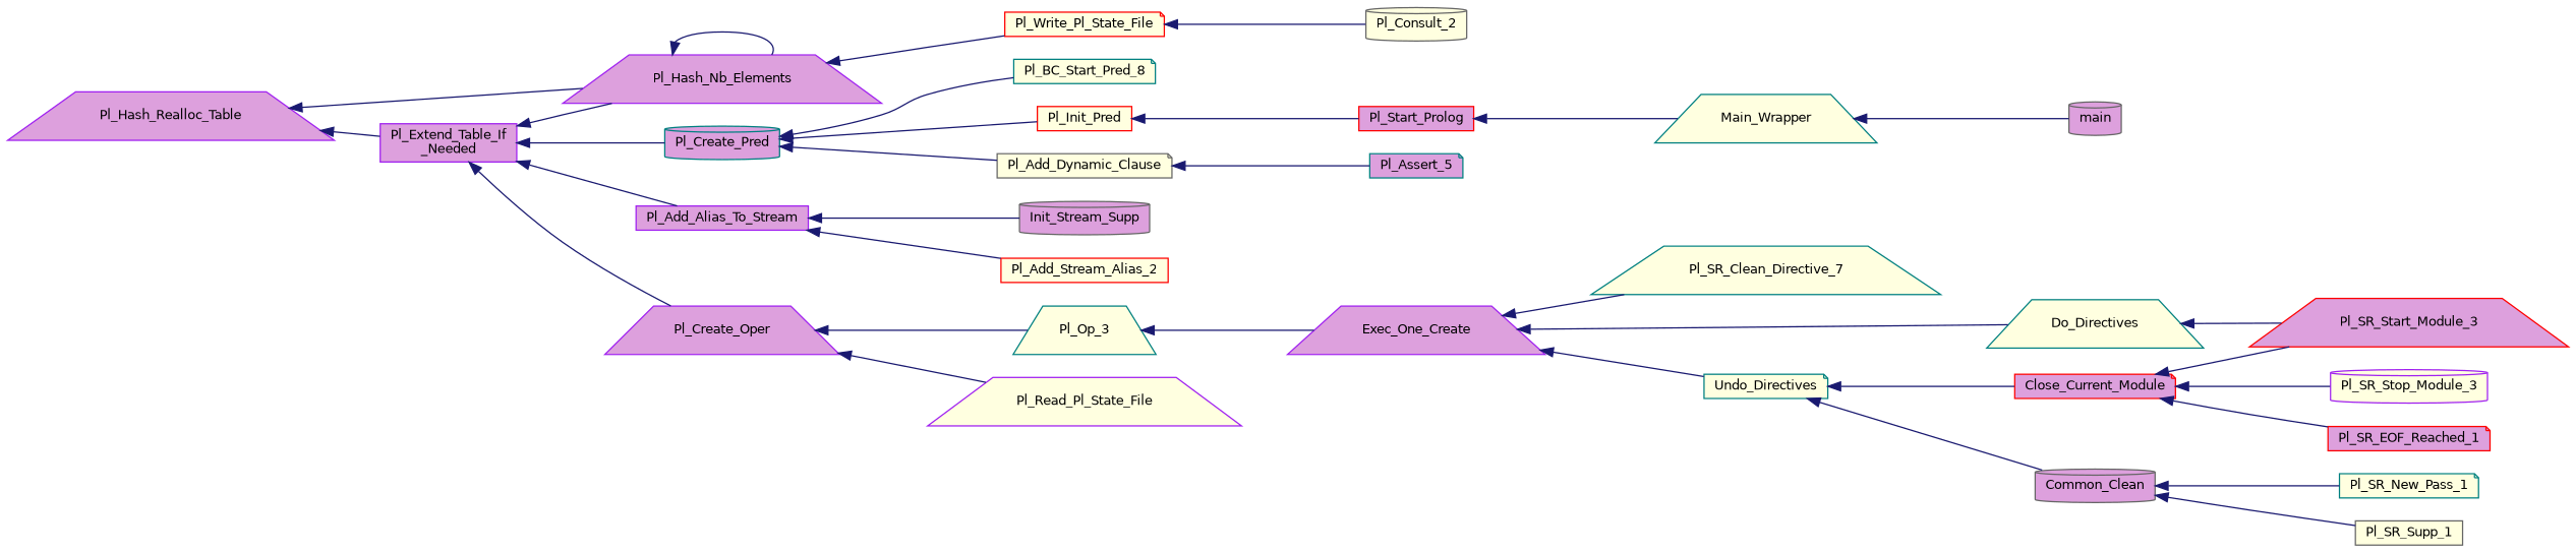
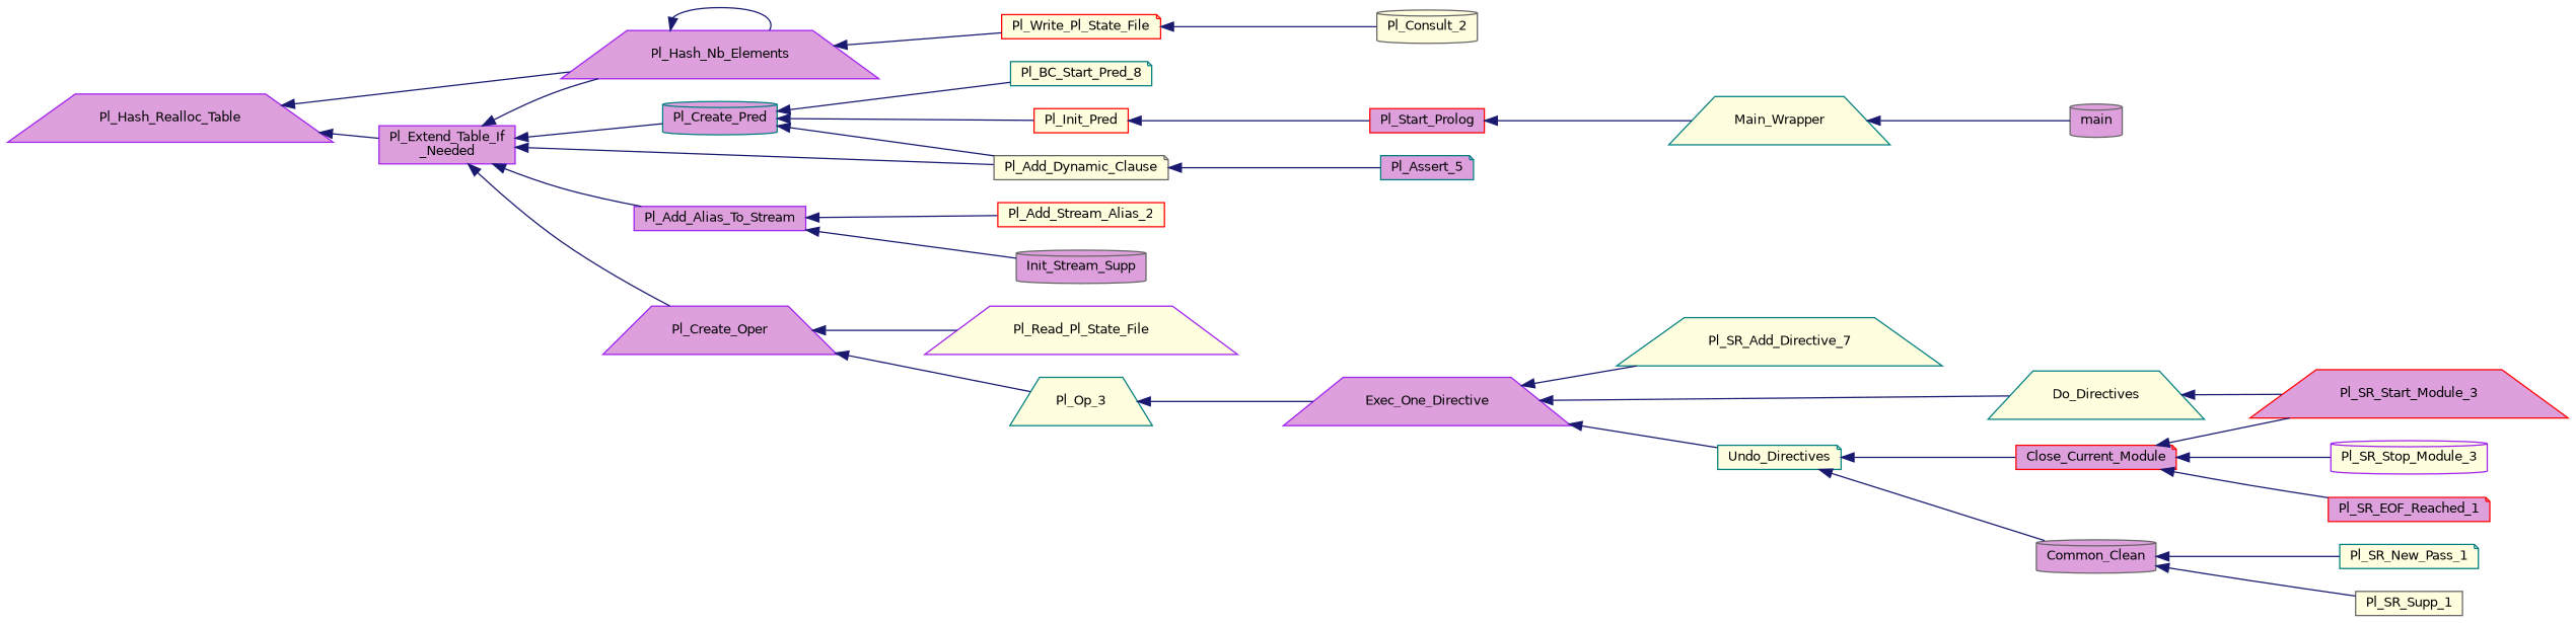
  digraph {
    rankdir=LR
    node [color=teal fillcolor=plum fontname=Helvetica fontsize=10 shape=trapezium style=filled]
    edge [color=midnightblue dir=back fontname=Helvetica fontsize=10 labelfontname=Helvetica labelfontsize=10 style=solid]
    n1 [color=purple fontcolor=black height=0.2 label=Pl_Hash_Realloc_Table width=0.4]
    n2 [color=purple height=0.2 label=Pl_Hash_Nb_Elements width=0.4]
    n3 [color=purple height=0.2 label="Pl_Extend_Table_If\l_Needed" shape=box width=0.4]
    n4 [color=red fillcolor=lightyellow height=0.2 label=Pl_Write_Pl_State_File shape=note width=0.4]
    n5 [color=gray40 fillcolor=lightyellow height=0.2 label=Pl_Add_Dynamic_Clause shape=note width=0.4]
    n6 [color=purple height=0.2 label=Pl_Add_Alias_To_Stream shape=box width=0.4]
    n7 [color=purple height=0.2 label=Pl_Create_Oper width=0.4]
    n8 [height=0.2 label=Pl_Create_Pred shape=cylinder width=0.4]
    n9 [color=gray40 fillcolor=lightyellow height=0.2 label=Pl_Consult_2 shape=cylinder width=0.4]
    n10 [height=0.2 label=Pl_Assert_5 shape=note width=0.4]
    n11 [color=red fillcolor=lightyellow height=0.2 label=Pl_Add_Stream_Alias_2 shape=box width=0.4]
    n12 [color=gray40 height=0.2 label=Init_Stream_Supp shape=cylinder width=0.4]
    n13 [color=purple fillcolor=lightyellow height=0.2 label=Pl_Read_Pl_State_File width=0.4]
    n14 [fillcolor=lightyellow height=0.2 label=Pl_Op_3 width=0.4]
    n15 [fillcolor=lightyellow height=0.2 label=Pl_BC_Start_Pred_8 shape=note width=0.4]
    n16 [color=red fillcolor=lightyellow height=0.2 label=Pl_Init_Pred shape=box width=0.4]
-   n17 [color=purple height=0.2 label=Exec_One_Create width=0.4]
-   n18 [fillcolor=lightyellow height=0.2 label=Pl_SR_Clean_Directive_7 width=0.4]
+   n17 [color=purple height=0.2 label=Exec_One_Directive width=0.4]
+   n18 [fillcolor=lightyellow height=0.2 label=Pl_SR_Add_Directive_7 width=0.4]
    n19 [fillcolor=lightyellow height=0.2 label=Do_Directives width=0.4]
    n20 [fillcolor=lightyellow height=0.2 label=Undo_Directives shape=note width=0.4]
    n21 [color=red height=0.2 label=Pl_SR_Start_Module_3 width=0.4]
    n22 [color=gray40 height=0.2 label=Common_Clean shape=cylinder width=0.4]
    n23 [color=red height=0.2 label=Close_Current_Module shape=note width=0.4]
    n24 [color=gray40 fillcolor=lightyellow height=0.2 label=Pl_SR_Supp_1 shape=box width=0.4]
    n25 [fillcolor=lightyellow height=0.2 label=Pl_SR_New_Pass_1 shape=note width=0.4]
    n26 [color=red height=0.2 label=Pl_SR_EOF_Reached_1 shape=note width=0.4]
    n27 [color=purple fillcolor=lightyellow height=0.2 label=Pl_SR_Stop_Module_3 shape=cylinder width=0.4]
    n28 [color=red height=0.2 label=Pl_Start_Prolog shape=box width=0.4]
    n29 [fillcolor=lightyellow height=0.2 label=Main_Wrapper width=0.4]
    n30 [color=gray40 height=0.2 label=main shape=cylinder width=0.4]
    n1 -> n2
    n1 -> n3
    n2 -> n2
    n2 -> n4
    n3 -> n2
+   n3 -> n5
    n3 -> n6
    n3 -> n7
    n3 -> n8
    n4 -> n9
    n5 -> n10
    n6 -> n11
    n6 -> n12
    n7 -> n13
    n7 -> n14
    n8 -> n5
    n8 -> n15
    n8 -> n16
    n14 -> n17
    n16 -> n28
    n17 -> n18
    n17 -> n19
    n17 -> n20
    n19 -> n21
    n20 -> n22
    n20 -> n23
    n22 -> n24
    n22 -> n25
    n23 -> n21
    n23 -> n26
    n23 -> n27
    n28 -> n29
    n29 -> n30
  }
